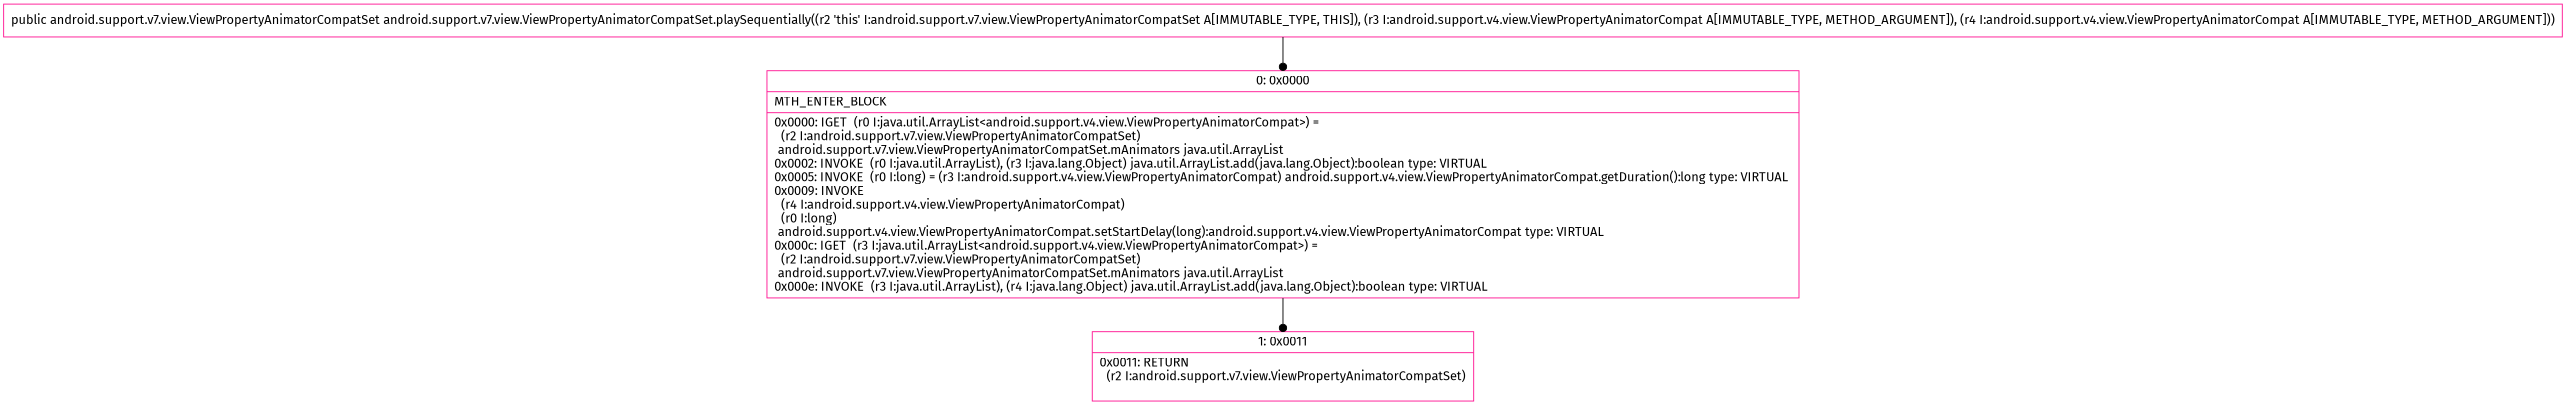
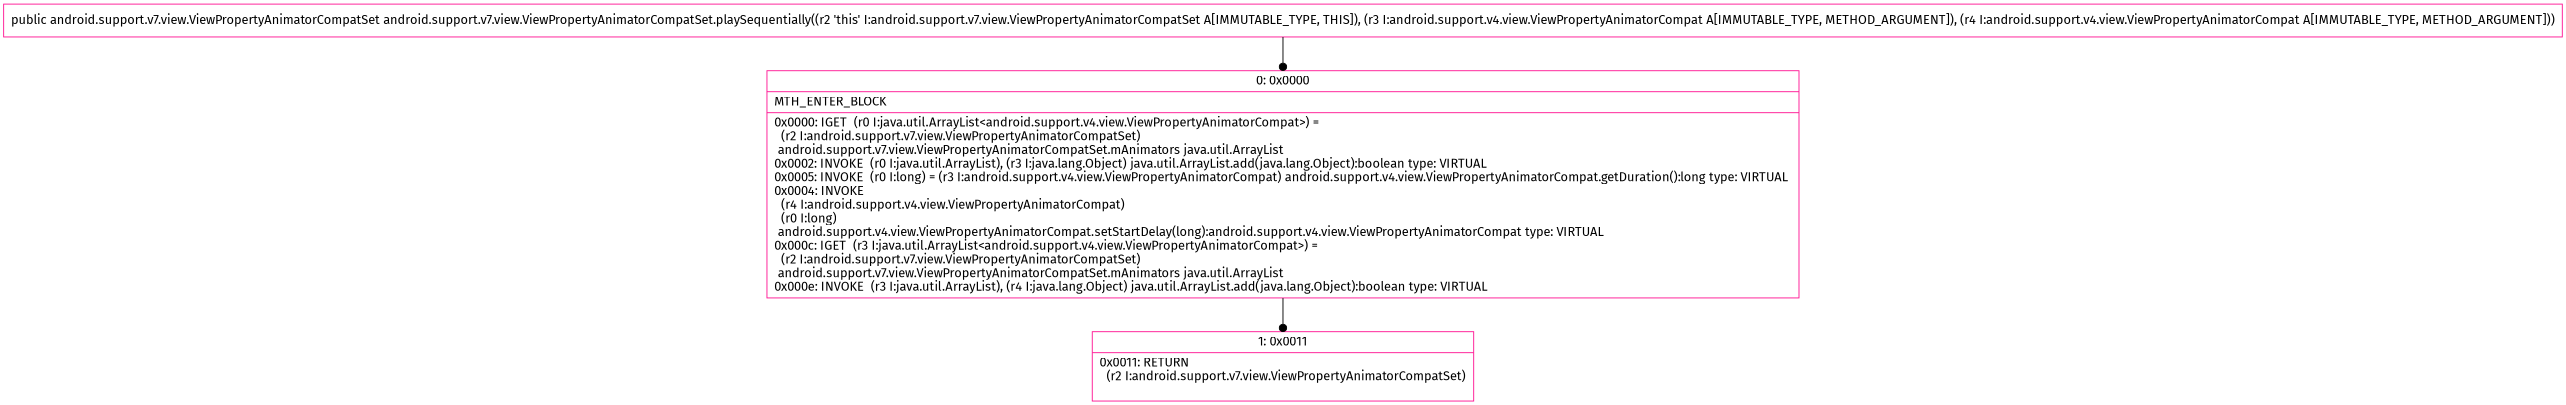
  digraph {
    fontname="Fira Sans"
    node [shape=record color=deeppink fontname="Fira Sans"]
    edge [arrowhead=dot fontname="Fira Sans"]
-   n1 [label="{0\:\ 0x0000|MTH_ENTER_BLOCK\l|0x0000: IGET  (r0 I:java.util.ArrayList\<android.support.v4.view.ViewPropertyAnimatorCompat\>) = \l  (r2 I:android.support.v7.view.ViewPropertyAnimatorCompatSet)\l android.support.v7.view.ViewPropertyAnimatorCompatSet.mAnimators java.util.ArrayList \l0x0002: INVOKE  (r0 I:java.util.ArrayList), (r3 I:java.lang.Object) java.util.ArrayList.add(java.lang.Object):boolean type: VIRTUAL \l0x0005: INVOKE  (r0 I:long) = (r3 I:android.support.v4.view.ViewPropertyAnimatorCompat) android.support.v4.view.ViewPropertyAnimatorCompat.getDuration():long type: VIRTUAL \l0x0009: INVOKE  \l  (r4 I:android.support.v4.view.ViewPropertyAnimatorCompat)\l  (r0 I:long)\l android.support.v4.view.ViewPropertyAnimatorCompat.setStartDelay(long):android.support.v4.view.ViewPropertyAnimatorCompat type: VIRTUAL \l0x000c: IGET  (r3 I:java.util.ArrayList\<android.support.v4.view.ViewPropertyAnimatorCompat\>) = \l  (r2 I:android.support.v7.view.ViewPropertyAnimatorCompatSet)\l android.support.v7.view.ViewPropertyAnimatorCompatSet.mAnimators java.util.ArrayList \l0x000e: INVOKE  (r3 I:java.util.ArrayList), (r4 I:java.lang.Object) java.util.ArrayList.add(java.lang.Object):boolean type: VIRTUAL \l}"]
+   n1 [label="{0\:\ 0x0000|MTH_ENTER_BLOCK\l|0x0000: IGET  (r0 I:java.util.ArrayList\<android.support.v4.view.ViewPropertyAnimatorCompat\>) = \l  (r2 I:android.support.v7.view.ViewPropertyAnimatorCompatSet)\l android.support.v7.view.ViewPropertyAnimatorCompatSet.mAnimators java.util.ArrayList \l0x0002: INVOKE  (r0 I:java.util.ArrayList), (r3 I:java.lang.Object) java.util.ArrayList.add(java.lang.Object):boolean type: VIRTUAL \l0x0005: INVOKE  (r0 I:long) = (r3 I:android.support.v4.view.ViewPropertyAnimatorCompat) android.support.v4.view.ViewPropertyAnimatorCompat.getDuration():long type: VIRTUAL \l0x0004: INVOKE  \l  (r4 I:android.support.v4.view.ViewPropertyAnimatorCompat)\l  (r0 I:long)\l android.support.v4.view.ViewPropertyAnimatorCompat.setStartDelay(long):android.support.v4.view.ViewPropertyAnimatorCompat type: VIRTUAL \l0x000c: IGET  (r3 I:java.util.ArrayList\<android.support.v4.view.ViewPropertyAnimatorCompat\>) = \l  (r2 I:android.support.v7.view.ViewPropertyAnimatorCompatSet)\l android.support.v7.view.ViewPropertyAnimatorCompatSet.mAnimators java.util.ArrayList \l0x000e: INVOKE  (r3 I:java.util.ArrayList), (r4 I:java.lang.Object) java.util.ArrayList.add(java.lang.Object):boolean type: VIRTUAL \l}"]
    n2 [label="{1\:\ 0x0011|0x0011: RETURN  \l  (r2 I:android.support.v7.view.ViewPropertyAnimatorCompatSet)\l \l}"]
    n3 [label="{public android.support.v7.view.ViewPropertyAnimatorCompatSet android.support.v7.view.ViewPropertyAnimatorCompatSet.playSequentially((r2 'this' I:android.support.v7.view.ViewPropertyAnimatorCompatSet A[IMMUTABLE_TYPE, THIS]), (r3 I:android.support.v4.view.ViewPropertyAnimatorCompat A[IMMUTABLE_TYPE, METHOD_ARGUMENT]), (r4 I:android.support.v4.view.ViewPropertyAnimatorCompat A[IMMUTABLE_TYPE, METHOD_ARGUMENT])) }"]
    n1 -> n2
    n3 -> n1
  }
